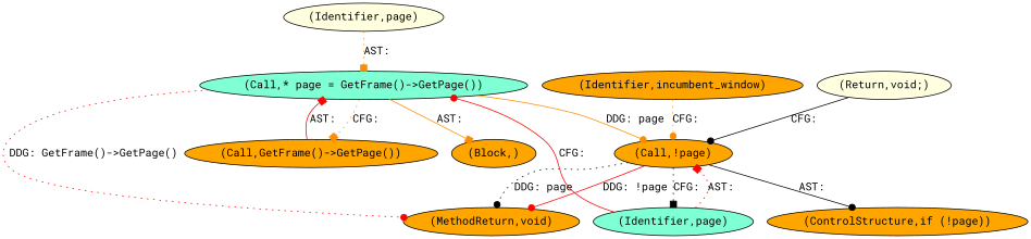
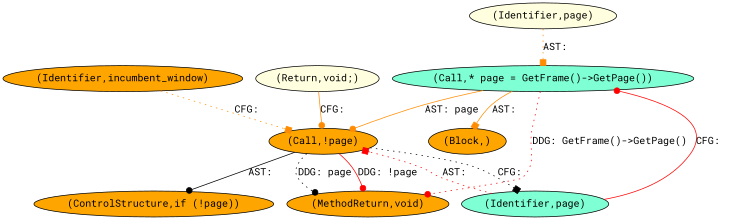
  digraph {
    fontname="Roboto Mono"
    node [fillcolor=orange fontname="Roboto Mono" style=filled]
    edge [arrowhead=dot color=darkorange fontname="Roboto Mono" style=solid]
    n1 [fillcolor=aquamarine label="(Call,* page = GetFrame()->GetPage())"]
    n2 [label="(Call,!page)"]
    n3 [label="(MethodReturn,void)"]
-   n4 [label="(Call,GetFrame()->GetPage())"]
    n5 [label="(Block,)"]
    n6 [fillcolor=aquamarine label="(Identifier,page)"]
    n7 [label="(ControlStructure,if (!page))"]
    n8 [label="(Identifier,incumbent_window)"]
    n9 [fillcolor=lightyellow label="(Identifier,page)"]
    n10 [fillcolor=lightyellow label="(Return,void;)"]
-   n1 -> n2 [label="DDG: page"]
+   n1 -> n2 [label="AST: page"]
    n1 -> n3 [color=red label="DDG: GetFrame()->GetPage()" style=dotted]
-   n1 -> n4 [arrowhead=box label="CFG: " style=dotted]
    n1 -> n5 [arrowhead=box label="AST: "]
    n2 -> n3 [color=black label="DDG: page" style=dotted]
    n2 -> n3 [color=red label="DDG: !page"]
    n2 -> n6 [arrowhead=box color=black label="CFG: " style=dotted]
    n2 -> n7 [color=black label="AST: "]
-   n4 -> n1 [arrowhead=box color=red label="AST: "]
    n6 -> n1 [color=red label="CFG: "]
    n6 -> n2 [arrowhead=box color=red label="AST: " style=dotted]
-   n8 -> n2 [label="CFG: " style=dotted]
+   n8 -> n2 [arrowhead=box label="CFG: " style=dotted]
    n9 -> n1 [arrowhead=box label="AST: " style=dotted]
-   n10 -> n2 [color=black label="CFG: "]
+   n10 -> n2 [label="CFG: "]
  }
